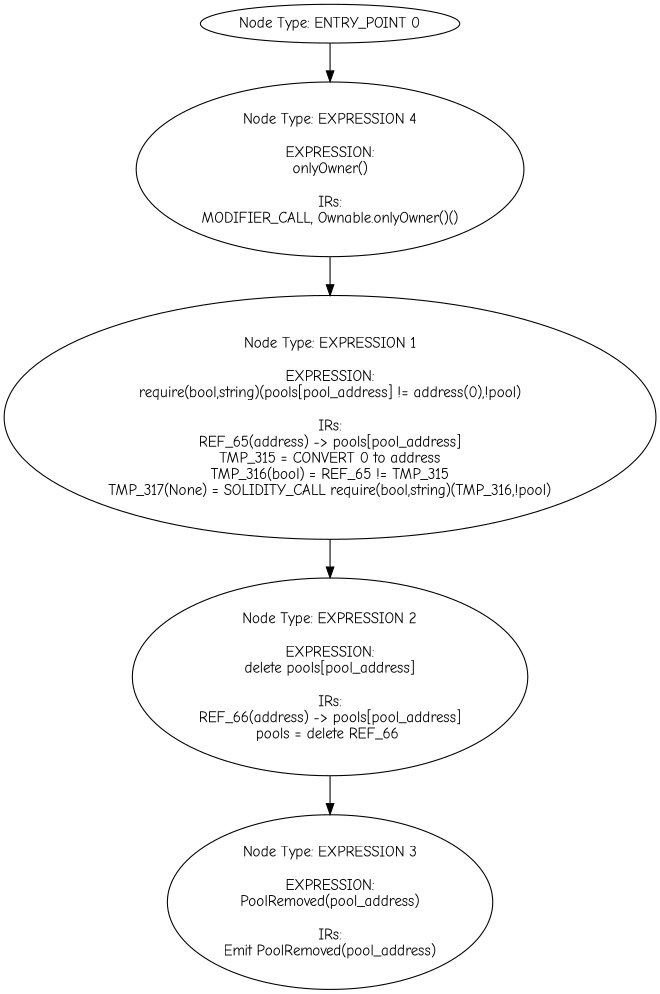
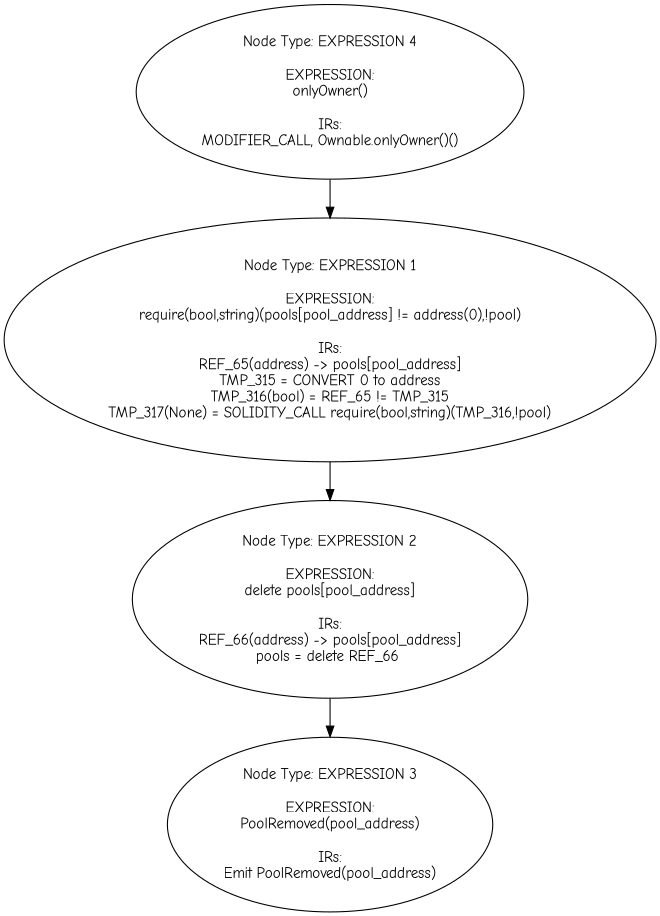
  digraph {
    fontname="Comic Neue"
    node [fontname="Comic Neue"]
    edge [fontname="Comic Neue"]
-   n1 [label="Node Type: ENTRY_POINT 0\n"]
    n2 [label="Node Type: EXPRESSION 4\n\nEXPRESSION:\nonlyOwner()\n\nIRs:\nMODIFIER_CALL, Ownable.onlyOwner()()"]
    n3 [label="Node Type: EXPRESSION 1\n\nEXPRESSION:\nrequire(bool,string)(pools[pool_address] != address(0),!pool)\n\nIRs:\nREF_65(address) -> pools[pool_address]\nTMP_315 = CONVERT 0 to address\nTMP_316(bool) = REF_65 != TMP_315\nTMP_317(None) = SOLIDITY_CALL require(bool,string)(TMP_316,!pool)"]
    n4 [label="Node Type: EXPRESSION 2\n\nEXPRESSION:\ndelete pools[pool_address]\n\nIRs:\nREF_66(address) -> pools[pool_address]\npools = delete REF_66 "]
    n5 [label="Node Type: EXPRESSION 3\n\nEXPRESSION:\nPoolRemoved(pool_address)\n\nIRs:\nEmit PoolRemoved(pool_address)"]
-   n1 -> n2
    n2 -> n3
    n3 -> n4
    n4 -> n5
  }
